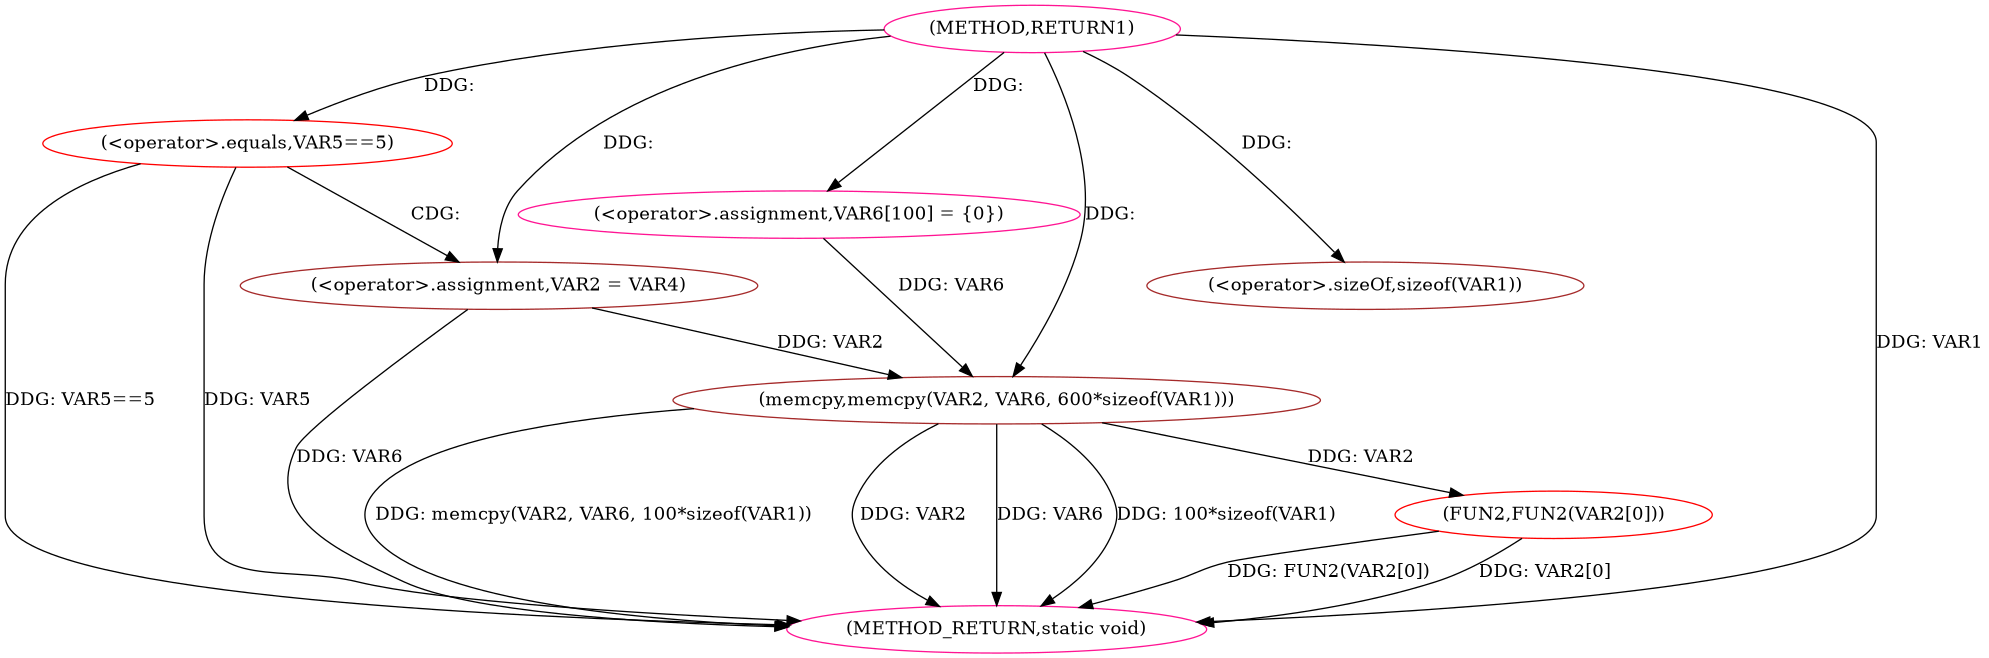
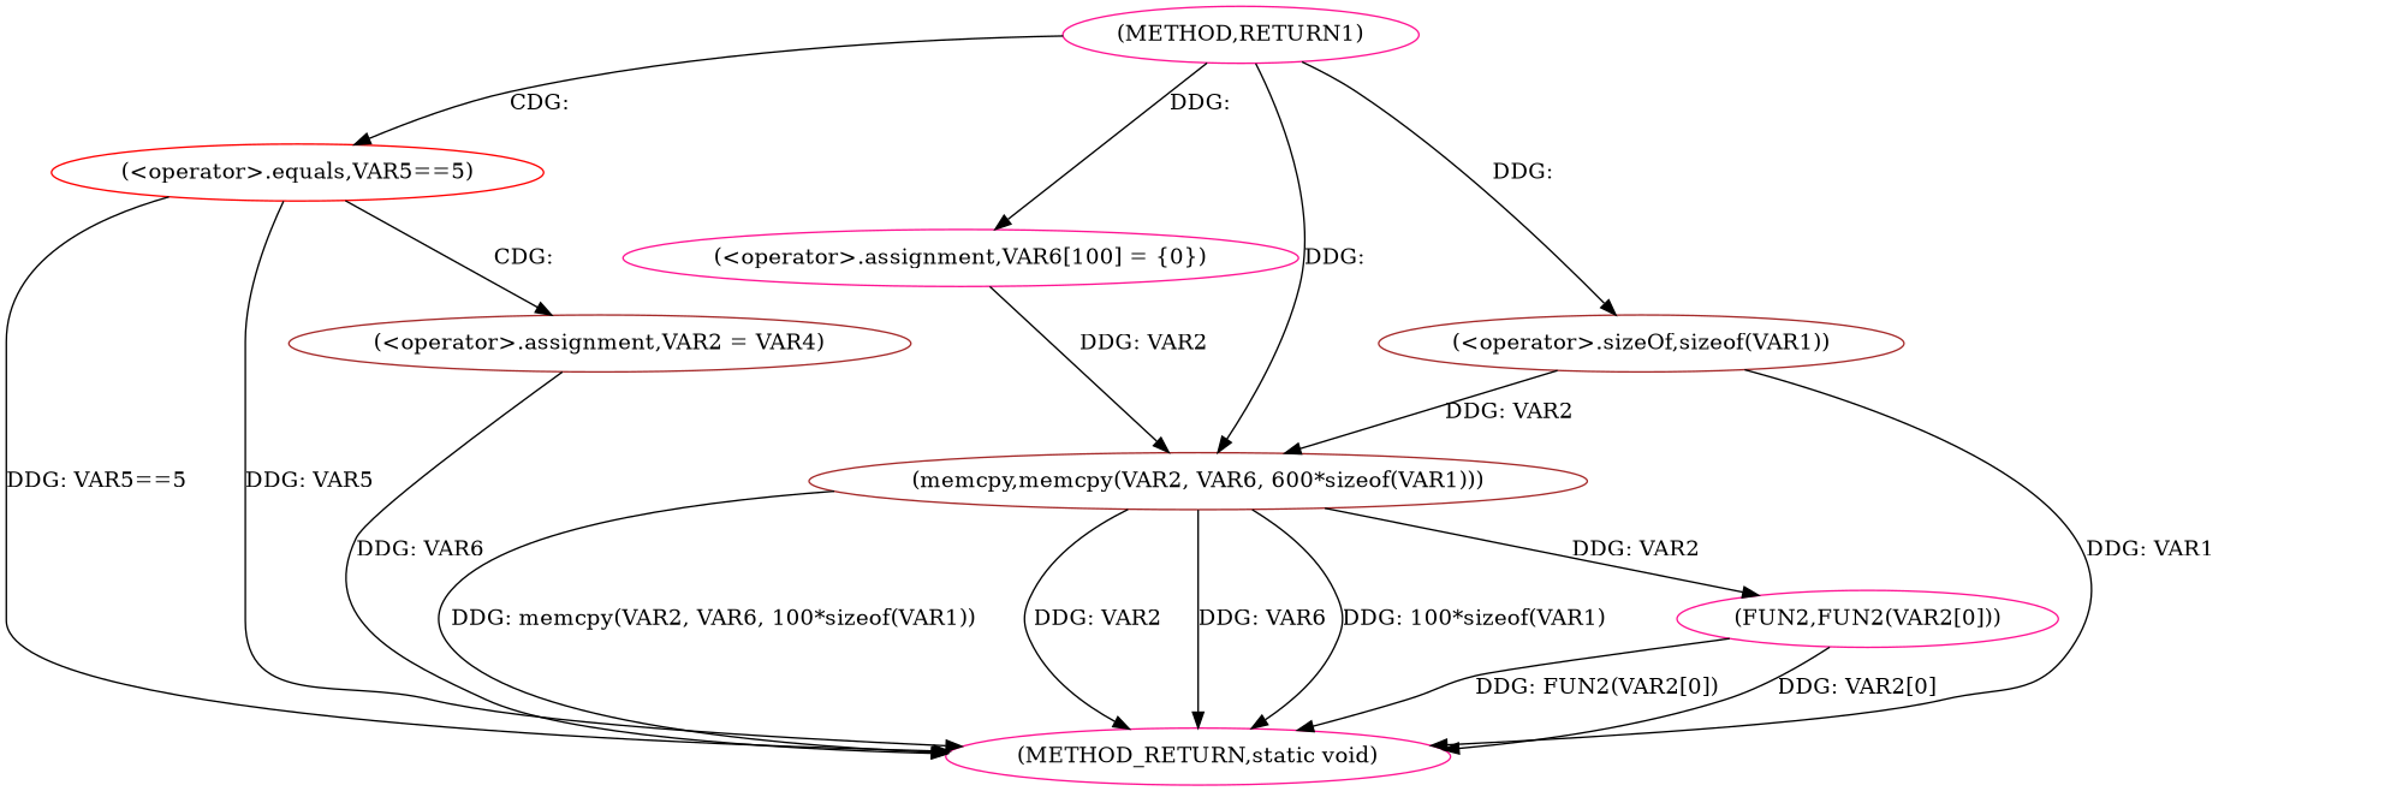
  digraph {
    node [color=deeppink]
    n1 [label="(METHOD,RETURN1)"]
    n2 [color=red label="(<operator>.equals,VAR5==5)"]
    n3 [color=brown label="(<operator>.assignment,VAR2 = VAR4)"]
    n4 [label="(<operator>.assignment,VAR6[100] = {0})"]
    n5 [color=brown label="(memcpy,memcpy(VAR2, VAR6, 600*sizeof(VAR1)))"]
    n6 [color=brown label="(<operator>.sizeOf,sizeof(VAR1))"]
    n7 [label="(METHOD_RETURN,static void)"]
-   n8 [color=red label="(FUN2,FUN2(VAR2[0]))"]
-   n1 -> n2 [label="DDG: "]
-   n1 -> n3 [label="DDG: "]
+   n8 [label="(FUN2,FUN2(VAR2[0]))"]
+   n1 -> n2 [label="CDG: "]
    n1 -> n4 [label="DDG: "]
    n1 -> n5 [label="DDG: "]
    n1 -> n6 [label="DDG: "]
    n2 -> n3 [label="CDG: "]
    n2 -> n7 [label="DDG: VAR5"]
    n2 -> n7 [label="DDG: VAR5==5"]
-   n3 -> n5 [label="DDG: VAR2"]
+   n6 -> n5 [label="DDG: VAR2"]
    n3 -> n7 [label="DDG: VAR6"]
-   n4 -> n5 [label="DDG: VAR6"]
+   n4 -> n5 [label="DDG: VAR2"]
    n5 -> n7 [label="DDG: memcpy(VAR2, VAR6, 100*sizeof(VAR1))"]
    n5 -> n7 [label="DDG: VAR2"]
    n5 -> n7 [label="DDG: VAR6"]
    n5 -> n7 [label="DDG: 100*sizeof(VAR1)"]
    n5 -> n8 [label="DDG: VAR2"]
-   n1 -> n7 [label="DDG: VAR1"]
+   n6 -> n7 [label="DDG: VAR1"]
    n8 -> n7 [label="DDG: VAR2[0]"]
    n8 -> n7 [label="DDG: FUN2(VAR2[0])"]
  }
